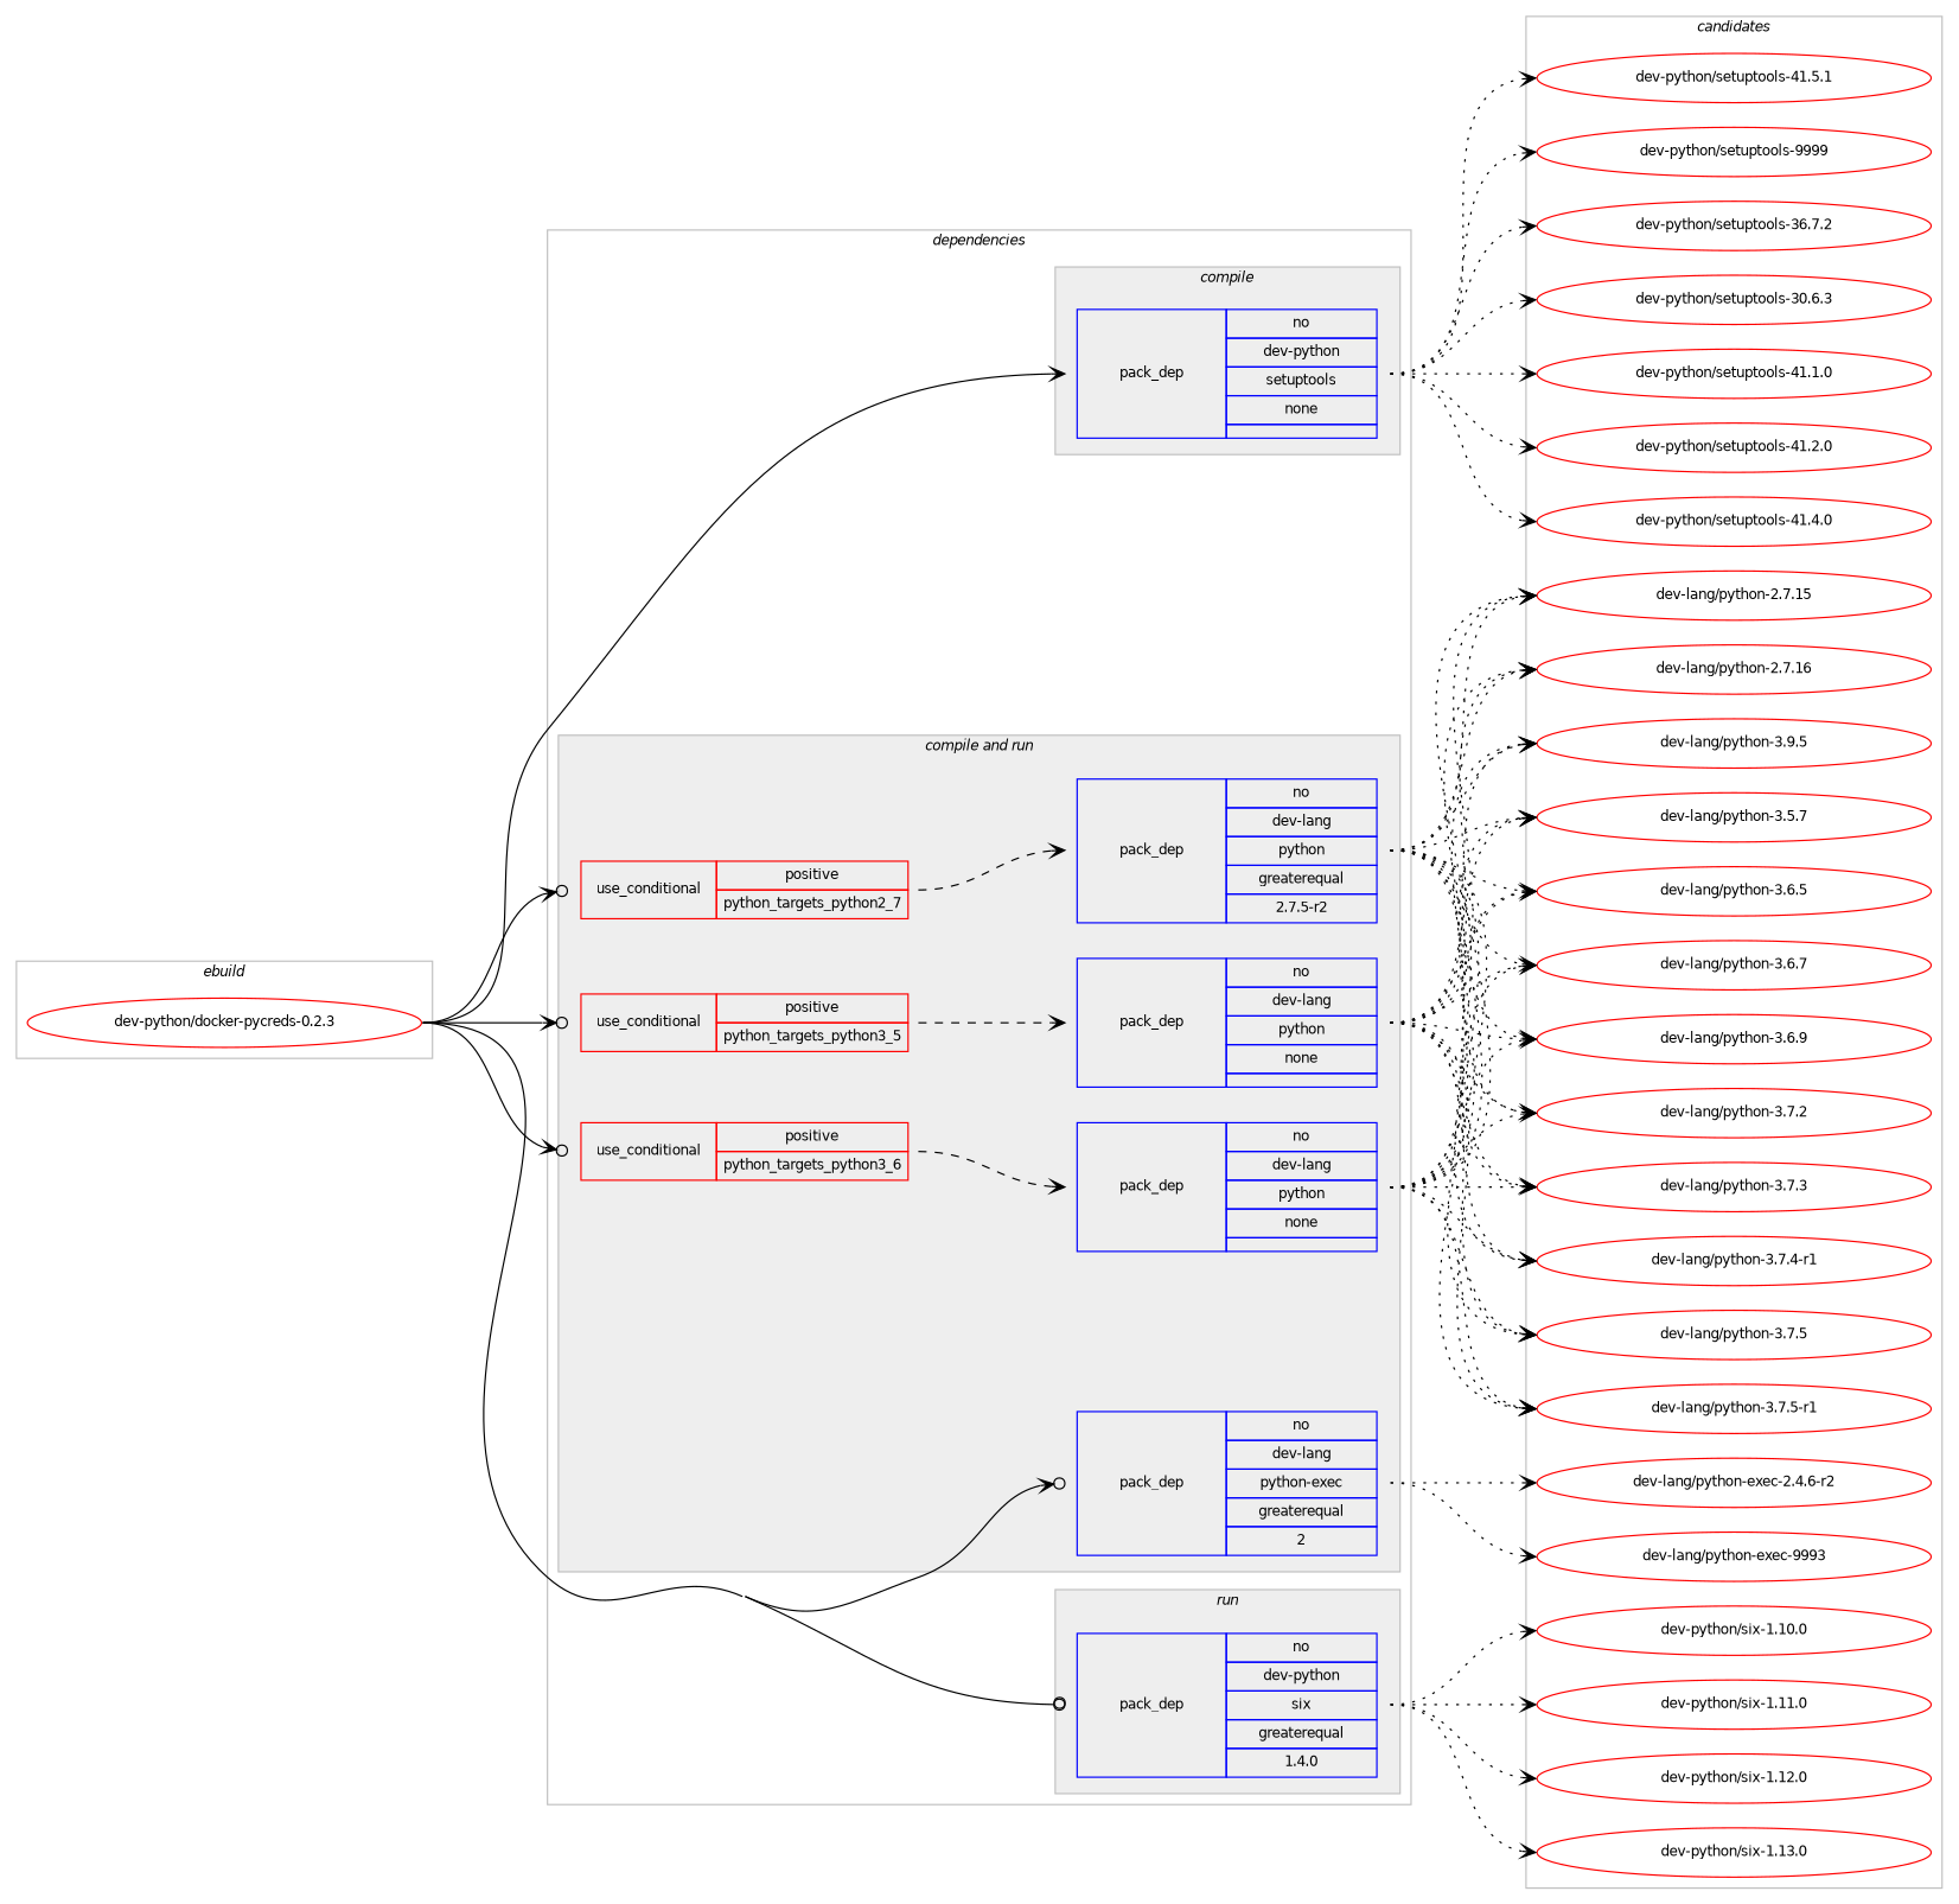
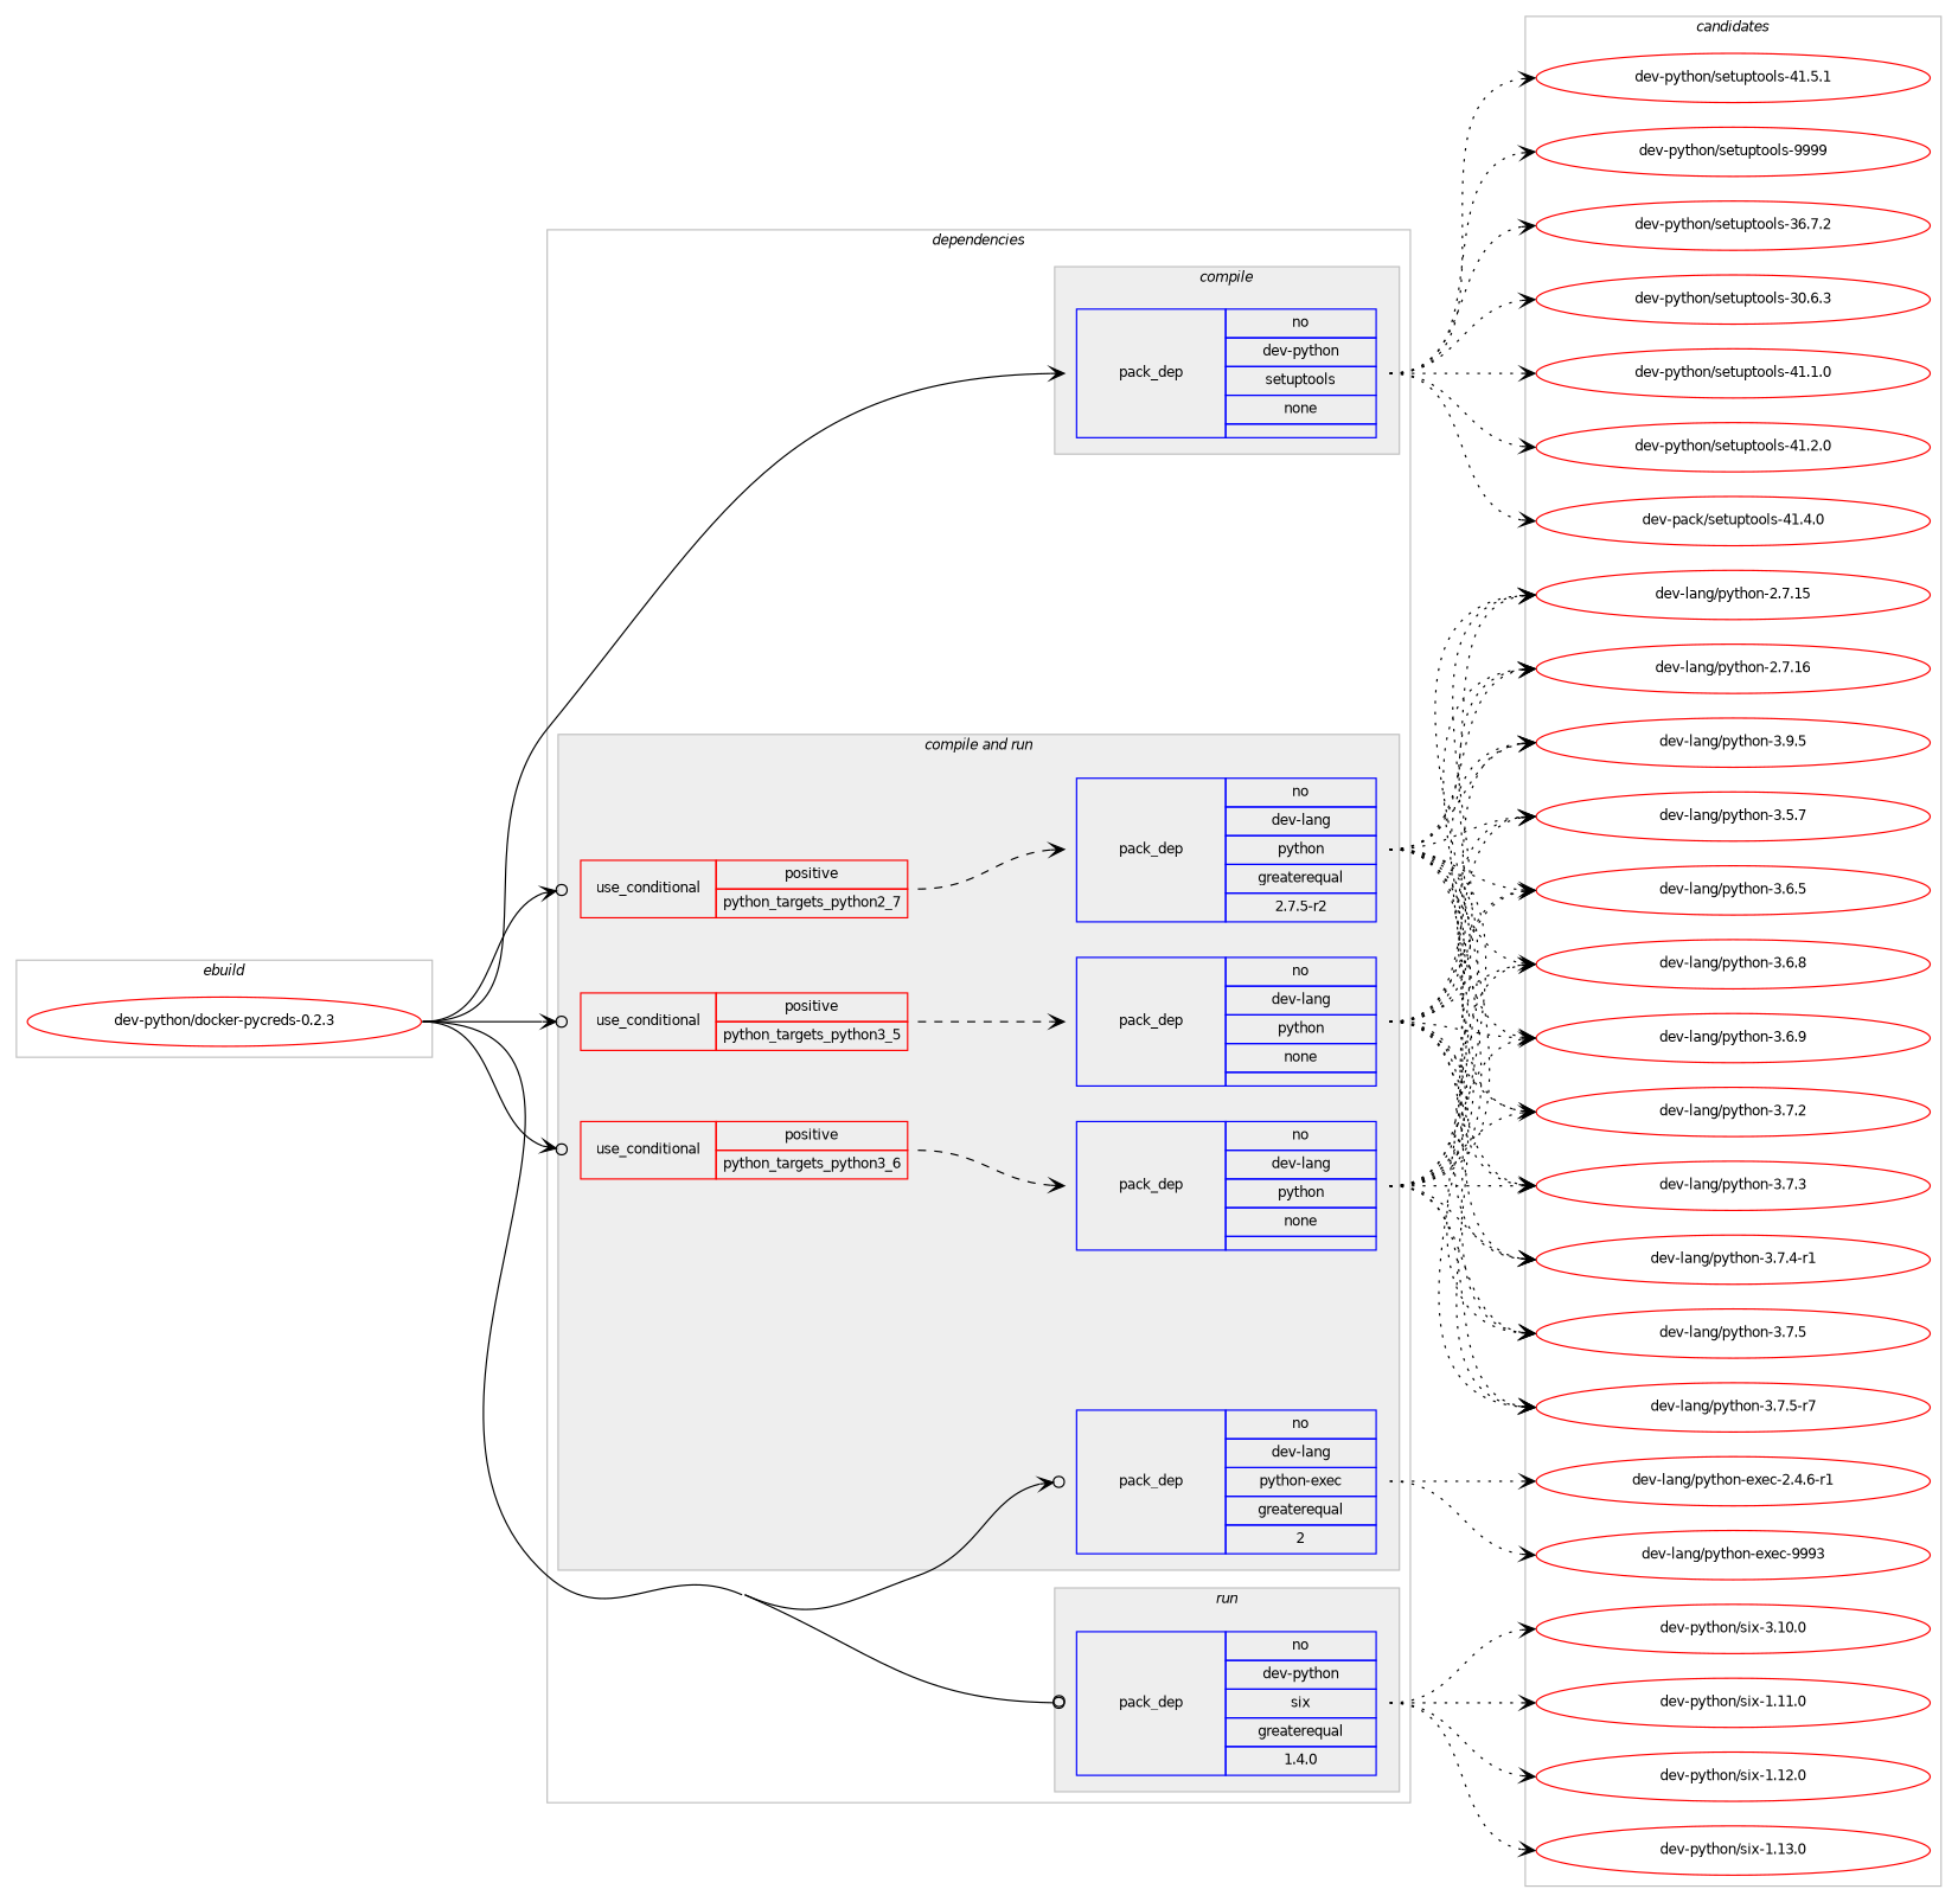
  digraph {
    compound=true
    concentrate=true
    fontname=Helvetica
    fontsize=10
    newrank=true
    rankdir=LR
    ranksep=1.5
    node [color=red fontname=Helvetica fontsize=10]
    edge [arrowhead=vee headport=w style=dotted tailport=e weight=100]
    n1 [label="dev-python/docker-pycreds-0.2.3" width=4]
    n2 [color=blue label=<<TABLE BORDER="0" CELLBORDER="1" CELLSPACING="0" CELLPADDING="4" WIDTH="220"><TR><TD ROWSPAN="6" CELLPADDING="30">pack_dep</TD></TR><TR><TD WIDTH="110">no</TD></TR><TR><TD>dev-python</TD></TR><TR><TD>setuptools</TD></TR><TR><TD>none</TD></TR><TR><TD></TD></TR></TABLE>> shape=none]
    n3 [color=blue label=<<TABLE BORDER="0" CELLBORDER="1" CELLSPACING="0" CELLPADDING="4" WIDTH="220"><TR><TD ROWSPAN="6" CELLPADDING="30">pack_dep</TD></TR><TR><TD WIDTH="110">no</TD></TR><TR><TD>dev-lang</TD></TR><TR><TD>python</TD></TR><TR><TD>greaterequal</TD></TR><TR><TD>2.7.5-r2</TD></TR></TABLE>> shape=none]
    n4 [label=<<TABLE BORDER="0" CELLBORDER="1" CELLSPACING="0" CELLPADDING="4"><TR><TD ROWSPAN="3" CELLPADDING="10">use_conditional</TD></TR><TR><TD>positive</TD></TR><TR><TD>python_targets_python2_7</TD></TR></TABLE>> shape=none]
    n5 [color=blue label=<<TABLE BORDER="0" CELLBORDER="1" CELLSPACING="0" CELLPADDING="4" WIDTH="220"><TR><TD ROWSPAN="6" CELLPADDING="30">pack_dep</TD></TR><TR><TD WIDTH="110">no</TD></TR><TR><TD>dev-lang</TD></TR><TR><TD>python</TD></TR><TR><TD>none</TD></TR><TR><TD></TD></TR></TABLE>> shape=none]
    n6 [label=<<TABLE BORDER="0" CELLBORDER="1" CELLSPACING="0" CELLPADDING="4"><TR><TD ROWSPAN="3" CELLPADDING="10">use_conditional</TD></TR><TR><TD>positive</TD></TR><TR><TD>python_targets_python3_5</TD></TR></TABLE>> shape=none]
    n7 [color=blue label=<<TABLE BORDER="0" CELLBORDER="1" CELLSPACING="0" CELLPADDING="4" WIDTH="220"><TR><TD ROWSPAN="6" CELLPADDING="30">pack_dep</TD></TR><TR><TD WIDTH="110">no</TD></TR><TR><TD>dev-lang</TD></TR><TR><TD>python</TD></TR><TR><TD>none</TD></TR><TR><TD></TD></TR></TABLE>> shape=none]
    n8 [label=<<TABLE BORDER="0" CELLBORDER="1" CELLSPACING="0" CELLPADDING="4"><TR><TD ROWSPAN="3" CELLPADDING="10">use_conditional</TD></TR><TR><TD>positive</TD></TR><TR><TD>python_targets_python3_6</TD></TR></TABLE>> shape=none]
    n9 [color=blue label=<<TABLE BORDER="0" CELLBORDER="1" CELLSPACING="0" CELLPADDING="4" WIDTH="220"><TR><TD ROWSPAN="6" CELLPADDING="30">pack_dep</TD></TR><TR><TD WIDTH="110">no</TD></TR><TR><TD>dev-lang</TD></TR><TR><TD>python-exec</TD></TR><TR><TD>greaterequal</TD></TR><TR><TD>2</TD></TR></TABLE>> shape=none]
    n10 [color=blue label=<<TABLE BORDER="0" CELLBORDER="1" CELLSPACING="0" CELLPADDING="4" WIDTH="220"><TR><TD ROWSPAN="6" CELLPADDING="30">pack_dep</TD></TR><TR><TD WIDTH="110">no</TD></TR><TR><TD>dev-python</TD></TR><TR><TD>six</TD></TR><TR><TD>greaterequal</TD></TR><TR><TD>1.4.0</TD></TR></TABLE>> shape=none]
    n11 [label="dev-python/setuptools-36.7.2" width=4]
    n12 [label="dev-python/setuptools-30.6.3" width=4]
    n13 [label="dev-python/setuptools-41.1.0" width=4]
    n14 [label="dev-python/setuptools-41.2.0" width=4]
-   n15 [label="dev-python/setuptools-41.4.0" width=4]
+   n15 [label="dev-pack/setuptools-41.4.0" width=4]
    n16 [label="dev-python/setuptools-41.5.1" width=4]
    n17 [label="dev-python/setuptools-9999" width=4]
    n18 [label="dev-lang/python-2.7.15" width=4]
    n19 [label="dev-lang/python-2.7.16" width=4]
    n20 [label="dev-lang/python-3.9.5" width=4]
    n21 [label="dev-lang/python-3.5.7" width=4]
    n22 [label="dev-lang/python-3.6.5" width=4]
-   n23 [label="dev-lang/python-3.6.7" width=4]
+   n23 [label="dev-lang/python-3.6.8" width=4]
    n24 [label="dev-lang/python-3.6.9" width=4]
    n25 [label="dev-lang/python-3.7.2" width=4]
    n26 [label="dev-lang/python-3.7.3" width=4]
    n27 [label="dev-lang/python-3.7.4-r1" width=4]
    n28 [label="dev-lang/python-3.7.5" width=4]
-   n29 [label="dev-lang/python-3.7.5-r1" width=4]
-   n30 [label="dev-lang/python-exec-2.4.6-r2" width=4]
+   n29 [label="dev-lang/python-3.7.5-r7" width=4]
+   n30 [label="dev-lang/python-exec-2.4.6-r1" width=4]
    n31 [label="dev-lang/python-exec-9993" width=4]
-   n32 [label="dev-python/six-1.10.0" width=4]
+   n32 [label="dev-python/six-3.10.0" width=4]
    n33 [label="dev-python/six-1.11.0" width=4]
    n34 [label="dev-python/six-1.12.0" width=4]
    n35 [label="dev-python/six-1.13.0" width=4]
    subgraph cluster_1 {
      color=gray
      label=<<i>ebuild</i>>
      rank=same
      n1
    }
    subgraph cluster_2 {
      color=gray
      label=<<i>dependencies</i>>
      subgraph cluster_3 {
        color=gray
        fillcolor="#eeeeee"
        label=<<i>compile</i>>
        style=filled
        subgraph sub_4 {
          color=gray
          fillcolor="#eeeeee"
          label=<<i>compile</i>>
          style=filled
          n2
        }
      }
      subgraph cluster_5 {
        color=gray
        fillcolor="#eeeeee"
        label=<<i>compile and run</i>>
        style=filled
        subgraph sub_6 {
          color=gray
          fillcolor="#eeeeee"
          label=<<i>compile and run</i>>
          style=filled
          n4
          subgraph sub_7 {
            color=gray
            fillcolor="#eeeeee"
            label=<<i>compile and run</i>>
            style=filled
            n3
          }
        }
        subgraph sub_8 {
          color=gray
          fillcolor="#eeeeee"
          label=<<i>compile and run</i>>
          style=filled
          n6
          subgraph sub_9 {
            color=gray
            fillcolor="#eeeeee"
            label=<<i>compile and run</i>>
            style=filled
            n5
          }
        }
        subgraph sub_10 {
          color=gray
          fillcolor="#eeeeee"
          label=<<i>compile and run</i>>
          style=filled
          n8
          subgraph sub_11 {
            color=gray
            fillcolor="#eeeeee"
            label=<<i>compile and run</i>>
            style=filled
            n7
          }
        }
        subgraph sub_12 {
          color=gray
          fillcolor="#eeeeee"
          label=<<i>compile and run</i>>
          style=filled
          n9
        }
      }
      subgraph cluster_13 {
        color=gray
        fillcolor="#eeeeee"
        label=<<i>run</i>>
        style=filled
        subgraph sub_14 {
          color=gray
          fillcolor="#eeeeee"
          label=<<i>run</i>>
          style=filled
          n10
        }
      }
    }
    subgraph cluster_15 {
      color=gray
      label=<<i>candidates</i>>
      rank=same
      subgraph sub_16 {
        color=black
        label=<<i>candidates</i>>
        nodesep=1
        rank=same
        n11
        n12
        n13
        n14
        n15
        n16
        n17
      }
      subgraph sub_17 {
        color=black
        label=<<i>candidates</i>>
        nodesep=1
        rank=same
        n18
        n19
        n20
        n21
        n22
        n23
        n24
        n25
        n26
        n27
        n28
        n29
      }
      subgraph sub_18 {
        color=black
        label=<<i>candidates</i>>
        nodesep=1
        rank=same
        n18
        n19
        n20
        n21
        n22
        n23
        n24
        n25
        n26
        n27
        n28
        n29
      }
      subgraph sub_19 {
        color=black
        label=<<i>candidates</i>>
        nodesep=1
        rank=same
        n18
        n19
        n20
        n21
        n22
        n23
        n24
        n25
        n26
        n27
        n28
        n29
      }
      subgraph sub_20 {
        color=black
        label=<<i>candidates</i>>
        nodesep=1
        rank=same
        n30
        n31
      }
      subgraph sub_21 {
        color=black
        label=<<i>candidates</i>>
        nodesep=1
        rank=same
        n32
        n33
        n34
        n35
      }
    }
    n1 -> n2 [style=solid weight=20]
    n1 -> n4 [arrowhead=odotvee style=solid weight=20]
    n1 -> n6 [arrowhead=odotvee style=solid weight=20]
    n1 -> n8 [arrowhead=odotvee style=solid weight=20]
    n1 -> n9 [arrowhead=odotvee style=solid weight=20]
    n1 -> n10 [arrowhead=odot style=solid weight=20]
    n2 -> n11
    n2 -> n12
    n2 -> n13
    n2 -> n14
    n2 -> n15
    n2 -> n16
    n2 -> n17
    n3 -> n18
    n3 -> n19
    n3 -> n20
    n3 -> n21
    n3 -> n22
    n3 -> n23
    n3 -> n24
    n3 -> n25
    n3 -> n26
    n3 -> n27
    n3 -> n28
    n3 -> n29
    n4 -> n3 [style=dashed weight=20]
    n5 -> n18
    n5 -> n19
    n5 -> n20
    n5 -> n21
    n5 -> n22
    n5 -> n23
    n5 -> n24
    n5 -> n25
    n5 -> n26
    n5 -> n27
    n5 -> n28
    n5 -> n29
    n6 -> n5 [style=dashed weight=20]
    n7 -> n18
    n7 -> n19
    n7 -> n20
    n7 -> n21
    n7 -> n22
    n7 -> n23
    n7 -> n24
    n7 -> n25
    n7 -> n26
    n7 -> n27
    n7 -> n28
    n7 -> n29
    n8 -> n7 [style=dashed weight=20]
    n9 -> n30
    n9 -> n31
    n10 -> n32
    n10 -> n33
    n10 -> n34
    n10 -> n35
  }
